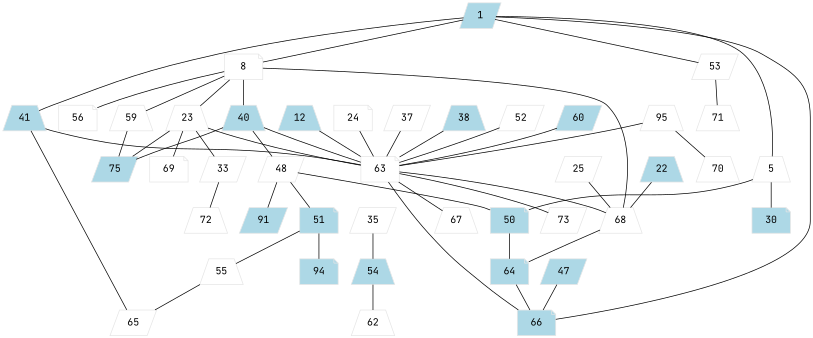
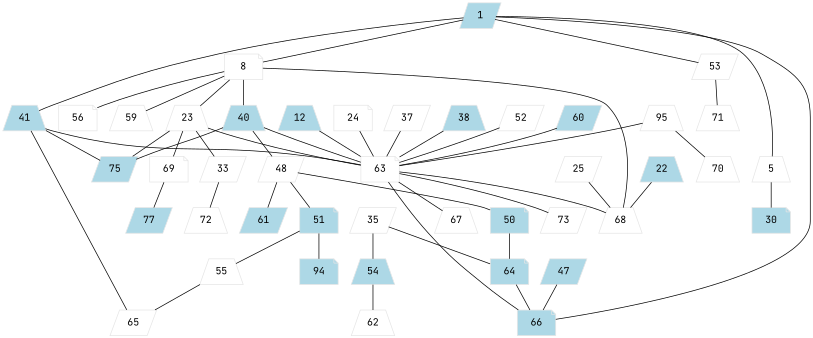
  graph {
    fontname="JetBrains Mono"
    node [color=gray90 fillcolor=white fontname="JetBrains Mono" shape=trapezium style=filled]
    edge [fontname="JetBrains Mono"]
    1 [fillcolor=lightblue shape=parallelogram]
    5
    8 [shape=note super="+2"]
    41 [fillcolor=lightblue super="+18"]
    53 [shape=parallelogram super="+21"]
    66 [fillcolor=lightblue shape=note super="+3"]
    30 [fillcolor=lightblue shape=note]
    50 [fillcolor=lightblue shape=note super="+6"]
    23 [super="+13+19"]
    n10 [fillcolor=lightblue label=40 super="+16"]
    56 [shape=note]
    59
    68 [super="+7"]
    63 [shape=note super="+42+52"]
    75 [fillcolor=lightblue shape=parallelogram]
    65 [shape=parallelogram]
    71
    64 [fillcolor=lightblue shape=note super="+9+15"]
    33 [shape=parallelogram]
    69 [shape=note super="+57"]
    48 [shape=parallelogram super="+39+31"]
    67
    73 [shape=parallelogram]
    12 [fillcolor=lightblue]
    n25 [fillcolor=lightblue label=22]
    72
+   77 [fillcolor=lightblue shape=parallelogram]
    24 [shape=note]
    25 [shape=parallelogram]
    35 [shape=parallelogram]
    54 [fillcolor=lightblue]
    62
    37 [shape=parallelogram]
    38 [fillcolor=lightblue]
    51 [fillcolor=lightblue shape=note super="+46"]
-   61 [fillcolor=lightblue shape=parallelogram label=91]
+   61 [fillcolor=lightblue shape=parallelogram]
    n37 [label=95 super="+26"]
    70
    47 [fillcolor=lightblue shape=parallelogram]
    55
    n41 [fillcolor=lightblue label=94 shape=note]
    n42 [label=52 shape=parallelogram]
    60 [fillcolor=lightblue shape=parallelogram]
    1 -- 5
    1 -- 8
    1 -- 41 [weight=2]
    1 -- 53
    1 -- 66
    5 -- 30
-   5 -- 50 [weight=2]
    8 -- 23
    8 -- n10
    8 -- 56
    8 -- 59
    8 -- 68 [weight=2]
    41 -- 63
-   59 -- 75
+   41 -- 75
    41 -- 65
    53 -- 71
    50 -- 64
    23 -- 63 [weight=4]
    23 -- 75
    23 -- 33
    23 -- 69
    n10 -- 63
    n10 -- 75
    n10 -- 48
    63 -- 66
    63 -- 68
    63 -- 67
    63 -- 73
    64 -- 66
    33 -- 72
+   69 -- 77
    48 -- 50
    48 -- 51
    48 -- 61
    12 -- 63
    n25 -- 68
    24 -- 63 [weight=2]
    25 -- 68
-   68 -- 64
+   35 -- 64
    35 -- 54
    54 -- 62
    37 -- 63
    38 -- 63
    51 -- 55
    51 -- n41
    n37 -- 63
    n37 -- 70
    47 -- 66
    55 -- 65
    n42 -- 63
    60 -- 63
  }
